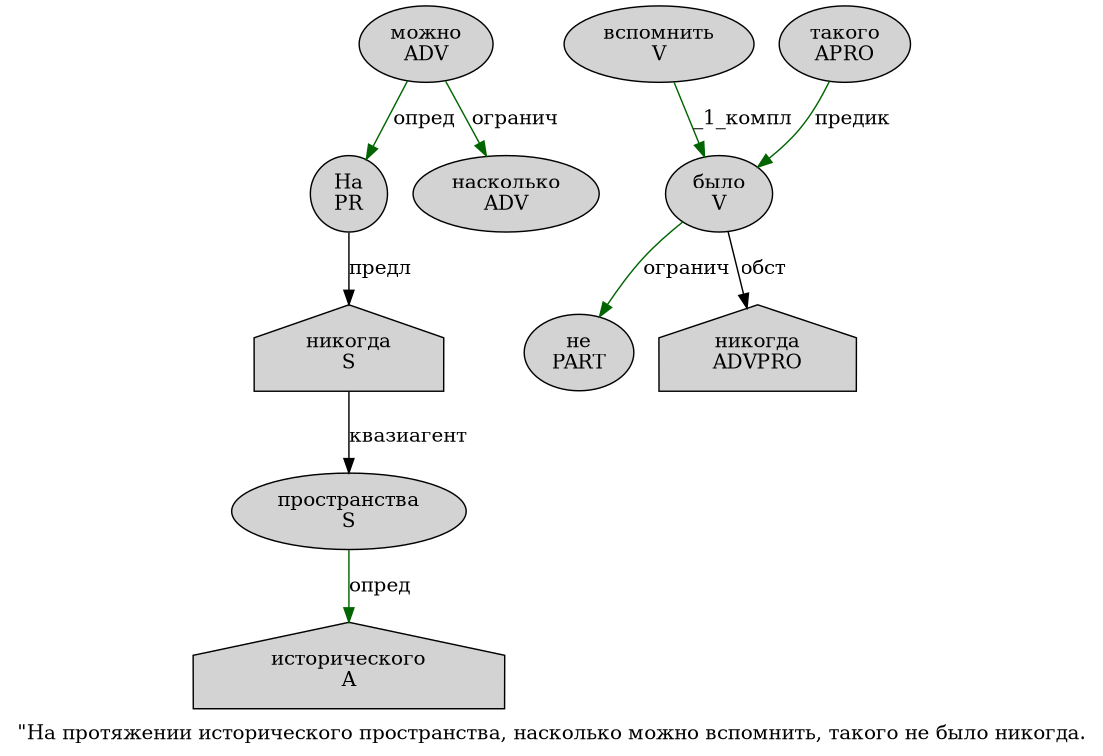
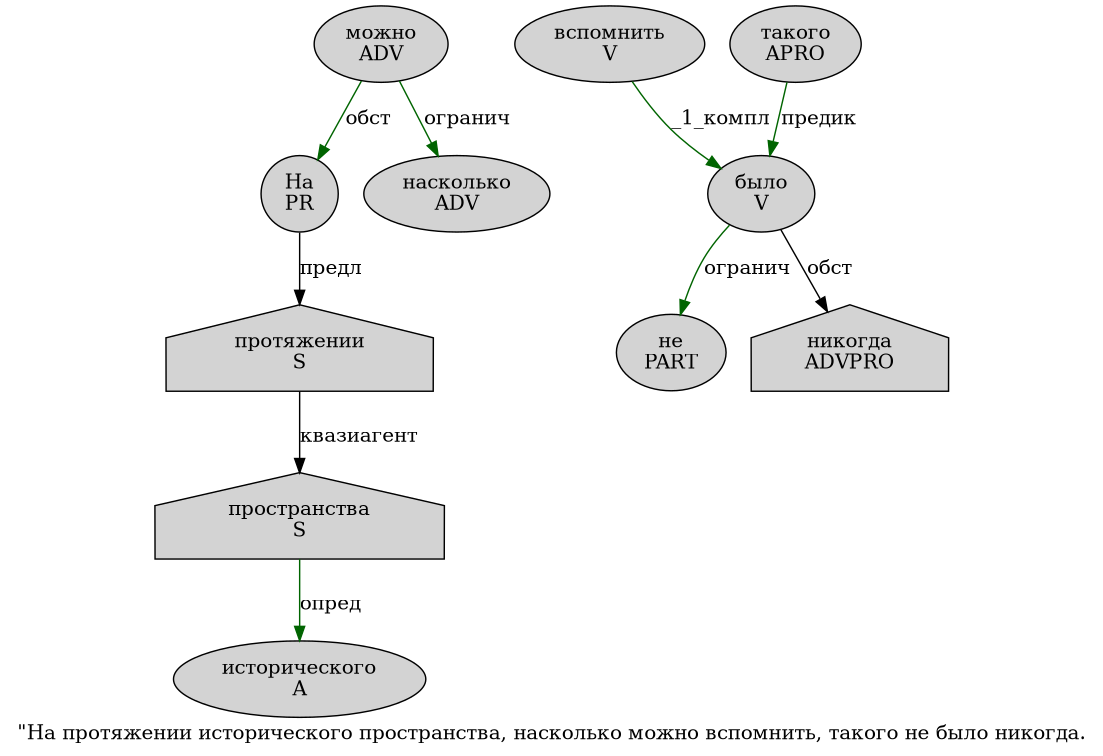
  digraph {
    label="\"На протяжении исторического пространства, насколько можно вспомнить, такого не было никогда."
    node [fillcolor=lightgray penwidth=1 shape=ellipse style=filled]
    edge [color=darkgreen]
    n1 [label="На\nPR"]
-   n2 [label="никогда\nS" shape=house]
-   n3 [label="пространства\nS"]
-   n4 [label="исторического\nA" shape=house]
+   n2 [label="протяжении\nS" shape=house]
+   n3 [label="пространства\nS" shape=house]
+   n4 [label="исторического\nA"]
    n5 [label="насколько\nADV"]
    n6 [label="можно\nADV"]
    n7 [label="вспомнить\nV"]
    n8 [label="было\nV"]
    n9 [label="не\nPART"]
    n10 [label="никогда\nADVPRO" shape=house]
    n11 [label="такого\nAPRO"]
    n1 -> n2 [color=black label="предл"]
    n2 -> n3 [color=black label="квазиагент"]
    n3 -> n4 [label="опред"]
-   n6 -> n1 [label="опред"]
+   n6 -> n1 [label="обст"]
    n6 -> n5 [label="огранич"]
    n7 -> n8 [label="_1_компл"]
    n8 -> n9 [label="огранич"]
    n8 -> n10 [color=black label="обст"]
    n11 -> n8 [label="предик"]
  }
